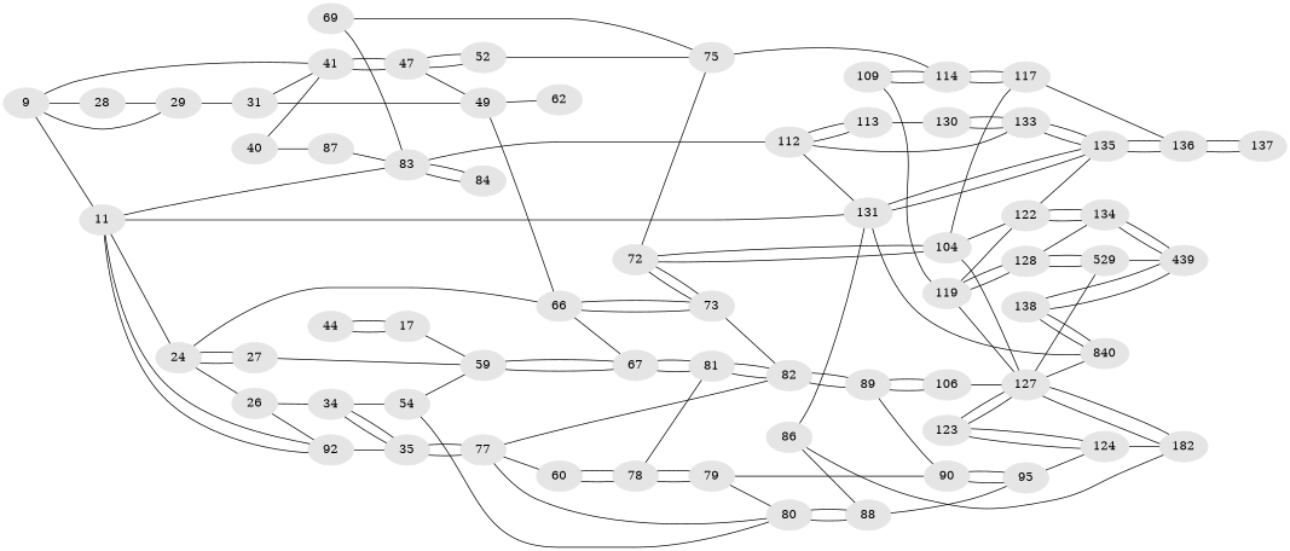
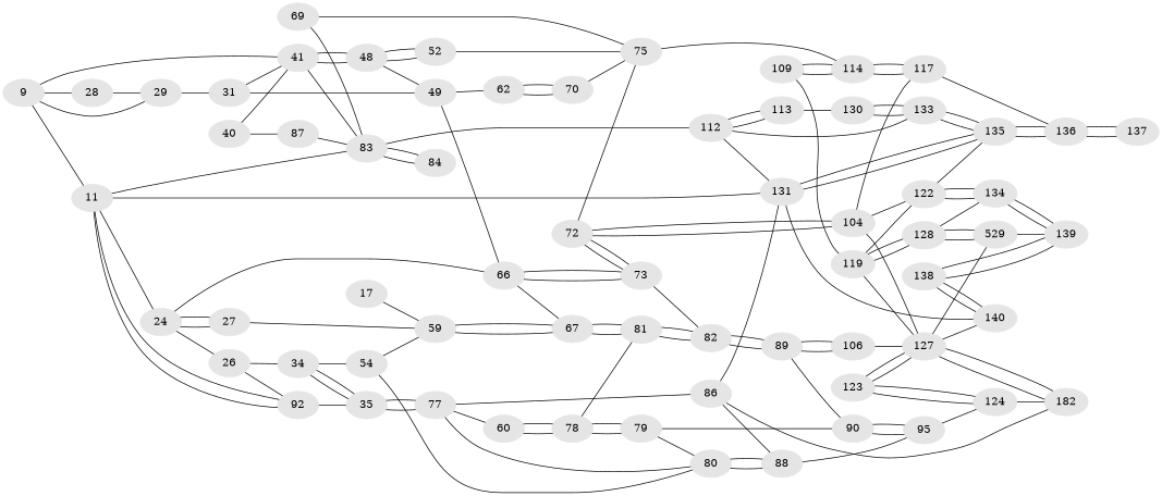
  graph {
    rankdir=LR
    node [color=gray90 style=filled]
    9 [super="+8+6+7"]
    11 [super="+10"]
    28
    29 [super="+16"]
    41 [super="+38"]
    24 [super="+14+13+12+21"]
    n7 [label=92]
    83 [super="+36+37+68"]
    131 [super="+87"]
    31 [super="+17"]
-   48 [label=47]
+   48
    26 [super="+25+23"]
    27
    66 [super="+20"]
    35
    84
    112 [super="+111"]
-   140 [label=840]
+   140
    135
    34 [super="+33"]
    59 [super="+55"]
    67
    73
    54 [super="+53+42"]
    49 [super="+18+19"]
    62 [super="+61"]
    77
    80 [super="+76"]
    60
    86 [super="+85"]
    40 [super="+39"]
    n32 [label=87 super="+56+50"]
    52
-   44 [super="+43"]
    n35 [label=17]
    75 [super="+74+64+63+71"]
+   70 [super="+65"]
    114 [super="+100+99"]
    88
    78
    81
    79
    82
    69
    72
    104 [super="+103"]
    117 [super="+101"]
    122 [super="+118"]
    127 [super="+126+115"]
    89
    n51 [label=182 super="+98"]
    90
    95 [super="+92+91"]
    124 [super="+97+110"]
    106
    113 [super="+107"]
    133
    130 [super="+108"]
    136 [super="+120+121"]
    134
    n61 [label=529]
    109
    119
    137
    128
-   139 [label=439]
+   139
    123
    138
    9 -- 11
    9 -- 28 [weight=2]
    9 -- 29
    9 -- 41 [weight=2]
    11 -- 24
    11 -- n7
    11 -- n7
    11 -- 83
    11 -- 131 [weight=2]
    28 -- 29
    29 -- 31 [weight=2]
+   41 -- 83
    41 -- 48
    41 -- 48
    24 -- 26 [weight=3]
    24 -- 27 [weight=2]
    24 -- 27
    24 -- 66
    n7 -- 35
    83 -- 84 [weight=2]
    83 -- 84
    83 -- 112
    131 -- 140
    131 -- 135
    131 -- 135
    31 -- 41
    31 -- 49
    48 -- 49
    48 -- 52
    48 -- 52
    26 -- n7
    26 -- 34
    27 -- 59
    66 -- 67
    66 -- 73
    66 -- 73
    35 -- 77
    35 -- 77
    112 -- 131
    112 -- 113
    112 -- 113
    112 -- 133
    135 -- 136
    135 -- 136
    34 -- 35
    34 -- 35
    34 -- 54 [weight=2]
    59 -- 67
    59 -- 67
    67 -- 81
    67 -- 81
    73 -- 82
    54 -- 59
    54 -- 80
    49 -- 66
    49 -- 62 [weight=2]
+   62 -- 70 [weight=2]
+   62 -- 70
    77 -- 80
    77 -- 60 [weight=2]
-   77 -- 82
+   77 -- 86
    80 -- 88
    80 -- 88
    60 -- 78
    60 -- 78
    86 -- 131
    86 -- 88
    86 -- n51
    40 -- 41 [weight=2]
    40 -- n32 [weight=2]
    n32 -- 83
    52 -- 75
-   44 -- n35 [weight=2]
-   44 -- n35
    n35 -- 59
    75 -- 114
+   70 -- 75 [weight=2]
    114 -- 117 [weight=2]
    114 -- 117
    88 -- 95
    78 -- 81
    78 -- 79
    78 -- 79
    81 -- 82
    81 -- 82
    79 -- 80
    79 -- 90
    82 -- 89
    82 -- 89
    69 -- 83
    69 -- 75 [weight=2]
    72 -- 73
    72 -- 73
    72 -- 75
    72 -- 104
    72 -- 104
    104 -- 117
    104 -- 122
    104 -- 127 [weight=2]
    117 -- 136
    122 -- 135
    122 -- 134
    122 -- 134
    127 -- 140
    127 -- n51
    127 -- n51
    127 -- n61
    89 -- 90
    89 -- 106
    89 -- 106
    90 -- 95 [weight=2]
    90 -- 95
    95 -- 124
    124 -- n51 [weight=2]
    106 -- 127
    113 -- 130 [weight=2]
    133 -- 135
    133 -- 135
    130 -- 133
    130 -- 133
    136 -- 137 [weight=2]
    136 -- 137
    134 -- 139
    134 -- 139
    n61 -- 139
    109 -- 114 [weight=2]
    109 -- 114
    109 -- 119
    119 -- 122
    119 -- 127
    119 -- 128
    119 -- 128
    128 -- 134
    128 -- n61
    128 -- n61
    123 -- 127
    123 -- 127
    123 -- 124 [weight=2]
    123 -- 124
    138 -- 140
    138 -- 140
    138 -- 139
    138 -- 139
  }
